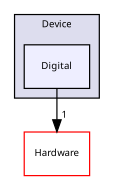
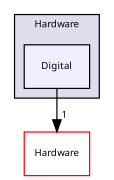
  digraph {
    compound=true
    node [fontname=Sans fontsize=8 shape=box style=filled]
    n1 [fillcolor="#eeeeff" label=Digital pencolor=black]
    n2 [color=red fillcolor=white label=Hardware]
    subgraph cluster_1 {
      bgcolor="#ddddee"
      fontname=Sans
      fontsize=8
-     label=Device
+     label=Hardware
      pencolor=black
      n1
    }
    n1 -> n2 [headlabel=1 labeldistance=1.5 labelfontname=Sans labelfontsize=8]
  }
